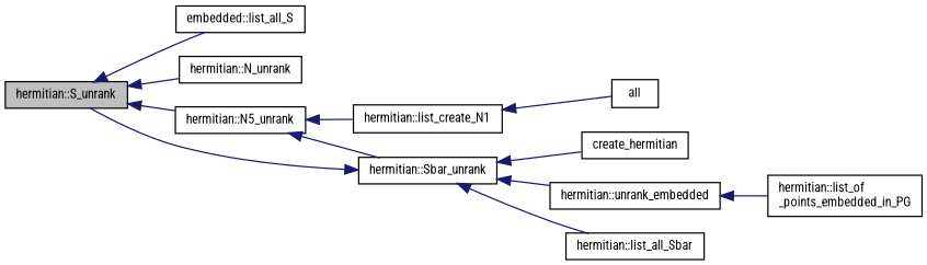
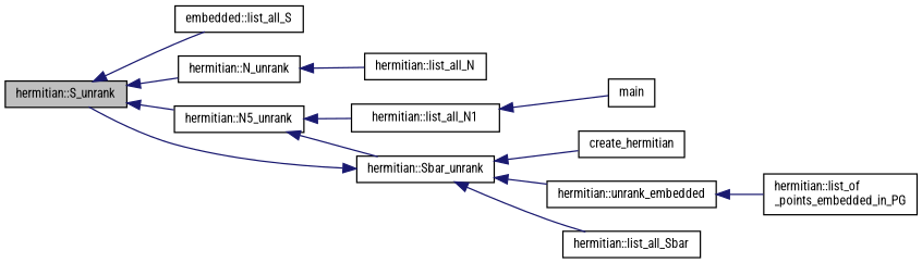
  digraph {
    fontname="Roboto Condensed"
    rankdir=LR
    node [color=black fillcolor=white fontname="Roboto Condensed" fontsize=10 shape=record style=filled]
    edge [color=midnightblue dir=back fontname="Roboto Condensed" fontsize=10 labelfontname=Helvetica labelfontsize=10 style=solid]
    n1 [fillcolor=grey75 fontcolor=black height=0.2 label="hermitian::S_unrank" width=0.4]
    n2 [height=0.2 label="embedded::list_all_S" width=0.4]
    n3 [height=0.2 label="hermitian::N_unrank" width=0.4]
    n4 [height=0.2 label="hermitian::N5_unrank" width=0.4]
-   n6 [height=0.2 label="hermitian::list_create_N1" width=0.4]
+   n5 [height=0.2 label="hermitian::list_all_N" width=0.4]
+   n6 [height=0.2 label="hermitian::list_all_N1" width=0.4]
    n7 [height=0.2 label="hermitian::Sbar_unrank" width=0.4]
-   n8 [height=0.2 label=all width=0.4]
+   n8 [height=0.2 label=main width=0.4]
    n9 [height=0.2 label=create_hermitian width=0.4]
    n10 [height=0.2 label="hermitian::unrank_embedded" width=0.4]
    n11 [height=0.2 label="hermitian::list_all_Sbar" width=0.4]
    n12 [height=0.2 label="hermitian::list_of\l_points_embedded_in_PG" width=0.4]
    n1 -> n2
    n1 -> n3
    n1 -> n4
+   n3 -> n5
    n4 -> n6
    n4 -> n7
    n6 -> n8
    n7 -> n1
    n7 -> n9
    n7 -> n10
    n7 -> n11
    n10 -> n12
  }
